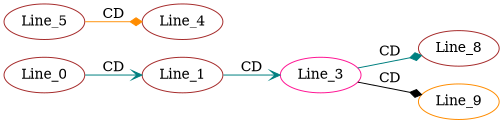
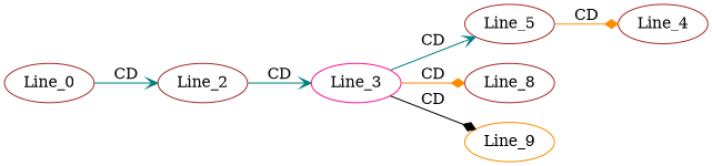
  digraph {
    rankdir=LR
    node [color=brown]
    edge [arrowhead=vee color=teal]
    Line_0
-   Line_2 [label=Line_1]
+   Line_2
    Line_3 [color=deeppink]
    Line_5
    Line_8
    Line_9 [color=darkorange]
    Line_4
    Line_0 -> Line_2 [label=CD]
    Line_2 -> Line_3 [label=CD]
-   Line_3 -> Line_8 [arrowhead=diamond label=CD]
+   Line_3 -> Line_5 [label=CD]
+   Line_3 -> Line_8 [arrowhead=diamond color=darkorange label=CD]
    Line_3 -> Line_9 [arrowhead=diamond color=black label=CD]
    Line_5 -> Line_4 [arrowhead=diamond color=darkorange label=CD]
  }
